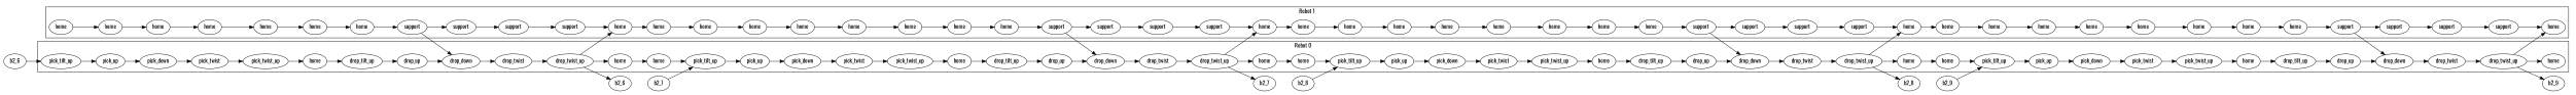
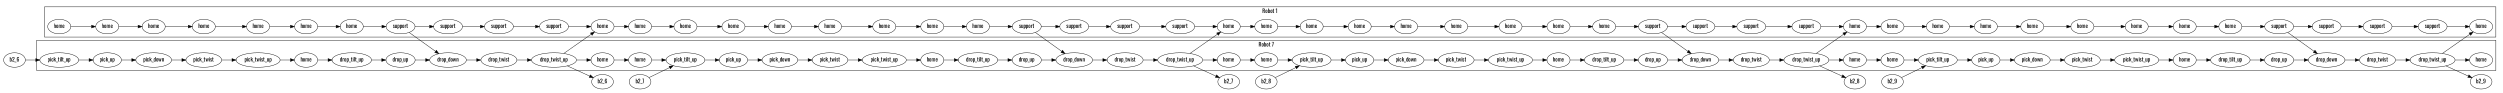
  digraph {
    rankdir=LR
    fontname=Oswald
    node [shape=ellipse fontname=Oswald]
    edge [fontname=Oswald]
    n1 [label=pick_tilt_up]
    n2 [label=pick_up]
    n3 [label=pick_down]
    n4 [label=pick_twist]
    n5 [label=pick_twist_up]
    n6 [label=home]
    n7 [label=drop_tilt_up]
    n8 [label=drop_up]
    n9 [label=drop_down]
    n10 [label=drop_twist]
    n11 [label=drop_twist_up]
    n12 [label=home]
    n13 [label=home]
    n14 [label=pick_tilt_up]
    n15 [label=pick_up]
    n16 [label=pick_down]
    n17 [label=pick_twist]
    n18 [label=pick_twist_up]
    n19 [label=home]
    n20 [label=drop_tilt_up]
    n21 [label=drop_up]
    n22 [label=drop_down]
    n23 [label=drop_twist]
    n24 [label=drop_twist_up]
    n25 [label=home]
    n26 [label=home]
    n27 [label=pick_tilt_up]
    n28 [label=pick_up]
    n29 [label=pick_down]
    n30 [label=pick_twist]
    n31 [label=pick_twist_up]
    n32 [label=home]
    n33 [label=drop_tilt_up]
    n34 [label=drop_up]
    n35 [label=drop_down]
    n36 [label=drop_twist]
    n37 [label=drop_twist_up]
    n38 [label=home]
    n39 [label=home]
    n40 [label=pick_tilt_up]
    n41 [label=pick_up]
    n42 [label=pick_down]
    n43 [label=pick_twist]
    n44 [label=pick_twist_up]
    n45 [label=home]
    n46 [label=drop_tilt_up]
    n47 [label=drop_up]
    n48 [label=drop_down]
    n49 [label=drop_twist]
    n50 [label=drop_twist_up]
    n51 [label=home]
    n52 [label=home]
    n53 [label=home]
    n54 [label=home]
    n55 [label=home]
    n56 [label=home]
    n57 [label=home]
    n58 [label=home]
    n59 [label=support]
    n60 [label=support]
    n61 [label=support]
    n62 [label=support]
    n63 [label=home]
    n64 [label=home]
    n65 [label=home]
    n66 [label=home]
    n67 [label=home]
    n68 [label=home]
    n69 [label=home]
    n70 [label=home]
    n71 [label=home]
    n72 [label=support]
    n73 [label=support]
    n74 [label=support]
    n75 [label=support]
    n76 [label=home]
    n77 [label=home]
    n78 [label=home]
    n79 [label=home]
    n80 [label=home]
    n81 [label=home]
    n82 [label=home]
    n83 [label=home]
    n84 [label=home]
    n85 [label=support]
    n86 [label=support]
    n87 [label=support]
    n88 [label=support]
    n89 [label=home]
    n90 [label=home]
    n91 [label=home]
    n92 [label=home]
    n93 [label=home]
    n94 [label=home]
    n95 [label=home]
    n96 [label=home]
    n97 [label=home]
    n98 [label=support]
    n99 [label=support]
    n100 [label=support]
    n101 [label=support]
    n102 [label=home]
    n103 [label=b2_6]
    n104 [label=b2_7]
    n105 [label=b2_8]
    n106 [label=b2_9]
    n107 [label=b2_6]
    n108 [label=b2_7]
    n109 [label=b2_8]
    n110 [label=b2_9]
    subgraph cluster_1 {
-     label="Robot 0"
+     label="Robot 7"
      rank=same
      n1
      n2
      n3
      n4
      n5
      n6
      n7
      n8
      n9
      n10
      n11
      n12
      n13
      n14
      n15
      n16
      n17
      n18
      n19
      n20
      n21
      n22
      n23
      n24
      n25
      n26
      n27
      n28
      n29
      n30
      n31
      n32
      n33
      n34
      n35
      n36
      n37
      n38
      n39
      n40
      n41
      n42
      n43
      n44
      n45
      n46
      n47
      n48
      n49
      n50
      n51
    }
    subgraph cluster_2 {
      label="Robot 1"
      rank=same
      n52
      n53
      n54
      n55
      n56
      n57
      n58
      n59
      n60
      n61
      n62
      n63
      n64
      n65
      n66
      n67
      n68
      n69
      n70
      n71
      n72
      n73
      n74
      n75
      n76
      n77
      n78
      n79
      n80
      n81
      n82
      n83
      n84
      n85
      n86
      n87
      n88
      n89
      n90
      n91
      n92
      n93
      n94
      n95
      n96
      n97
      n98
      n99
      n100
      n101
      n102
    }
    n1 -> n2
    n2 -> n3
    n3 -> n4
    n4 -> n5
    n5 -> n6
    n6 -> n7
    n7 -> n8
    n8 -> n9
    n9 -> n10
    n10 -> n11
    n11 -> n12
    n11 -> n63
    n11 -> n103
    n12 -> n13
    n13 -> n14
    n14 -> n15
    n15 -> n16
    n16 -> n17
    n17 -> n18
    n18 -> n19
    n19 -> n20
    n20 -> n21
    n21 -> n22
    n22 -> n23
    n23 -> n24
    n24 -> n25
    n24 -> n76
    n24 -> n104
    n25 -> n26
    n26 -> n27
    n27 -> n28
    n28 -> n29
    n29 -> n30
    n30 -> n31
    n31 -> n32
    n32 -> n33
    n33 -> n34
    n34 -> n35
    n35 -> n36
    n36 -> n37
    n37 -> n38
    n37 -> n89
    n37 -> n105
    n38 -> n39
    n39 -> n40
    n40 -> n41
    n41 -> n42
    n42 -> n43
    n43 -> n44
    n44 -> n45
    n45 -> n46
    n46 -> n47
    n47 -> n48
    n48 -> n49
    n49 -> n50
    n50 -> n51
    n50 -> n102
    n50 -> n106
    n52 -> n53
    n53 -> n54
    n54 -> n55
    n55 -> n56
    n56 -> n57
    n57 -> n58
    n58 -> n59
    n59 -> n9
    n59 -> n60
    n60 -> n61
    n61 -> n62
    n62 -> n63
    n63 -> n64
    n64 -> n65
    n65 -> n66
    n66 -> n67
    n67 -> n68
    n68 -> n69
    n69 -> n70
    n70 -> n71
    n71 -> n72
    n72 -> n22
    n72 -> n73
    n73 -> n74
    n74 -> n75
    n75 -> n76
    n76 -> n77
    n77 -> n78
    n78 -> n79
    n79 -> n80
    n80 -> n81
    n81 -> n82
    n82 -> n83
    n83 -> n84
    n84 -> n85
    n85 -> n35
    n85 -> n86
    n86 -> n87
    n87 -> n88
    n88 -> n89
    n89 -> n90
    n90 -> n91
    n91 -> n92
    n92 -> n93
    n93 -> n94
    n94 -> n95
    n95 -> n96
    n96 -> n97
    n97 -> n98
    n98 -> n48
    n98 -> n99
    n99 -> n100
    n100 -> n101
    n101 -> n102
    n107 -> n1
    n108 -> n14
    n109 -> n27
    n110 -> n40
  }
